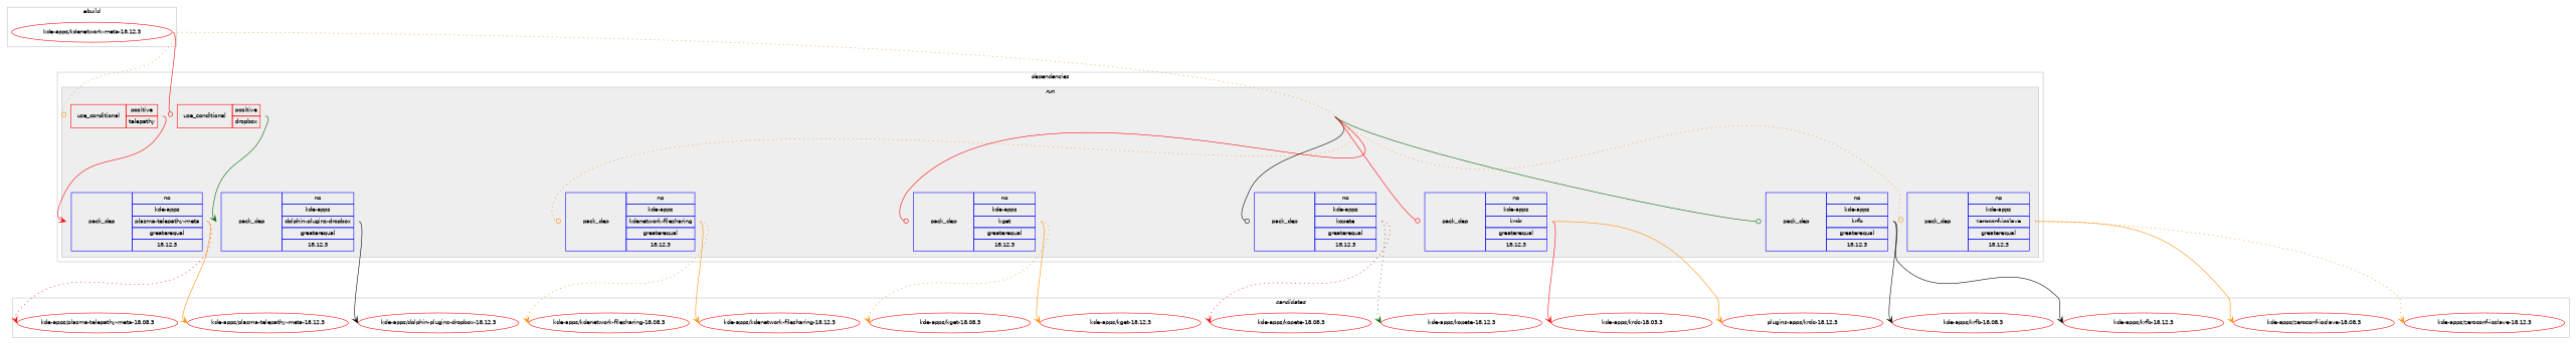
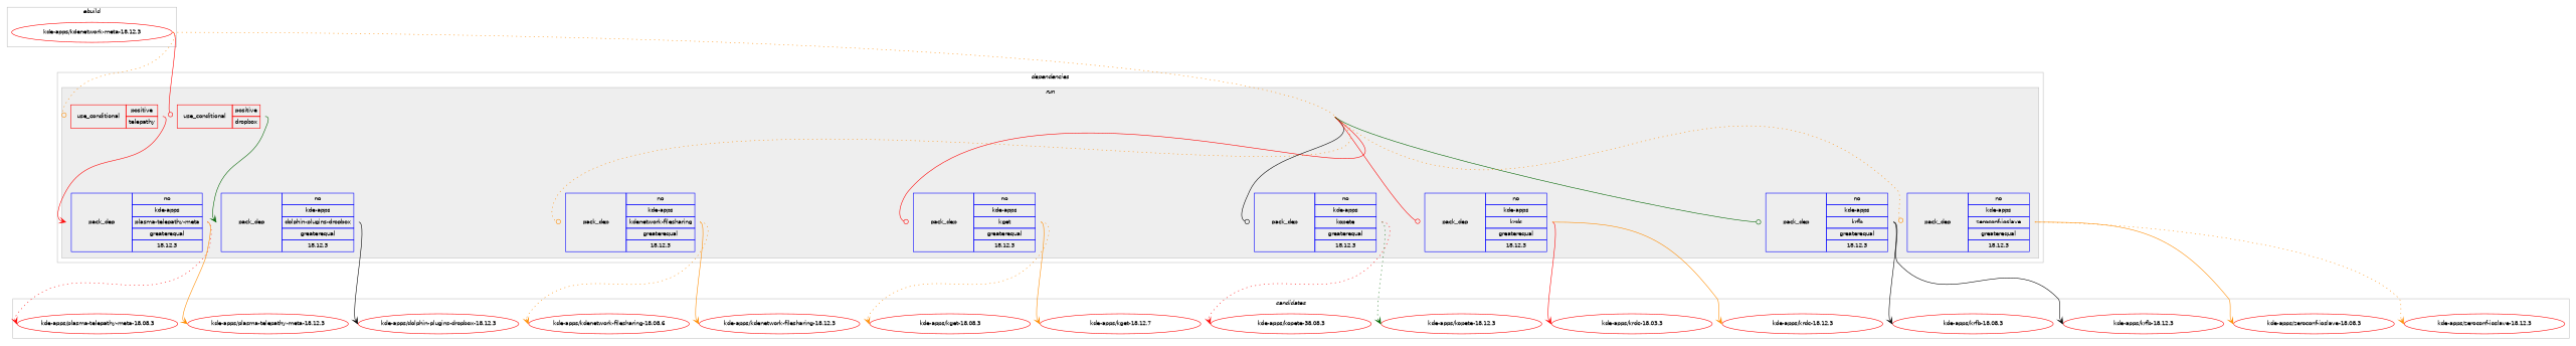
  digraph {
    compound=true
    concentrate=true
    fontname=Helvetica
    fontsize=10
    newrank=true
    rankdir=TB
    ranksep=1.5
    node [color=red fontname=Helvetica fontsize=10]
    edge [arrowhead=vee color=darkorange headport=w style=solid tailport=e weight=100]
    n1 [label="kde-apps/kdenetwork-meta-18.12.3" width=4]
    n2 [color=blue label=<<TABLE BORDER="0" CELLBORDER="1" CELLSPACING="0" CELLPADDING="4" WIDTH="220"><TR><TD ROWSPAN="6" CELLPADDING="30">pack_dep</TD></TR><TR><TD WIDTH="110">no</TD></TR><TR><TD>kde-apps</TD></TR><TR><TD>dolphin-plugins-dropbox</TD></TR><TR><TD>greaterequal</TD></TR><TR><TD>18.12.3</TD></TR></TABLE>> shape=none]
    n3 [label=<<TABLE BORDER="0" CELLBORDER="1" CELLSPACING="0" CELLPADDING="4"><TR><TD ROWSPAN="3" CELLPADDING="10">use_conditional</TD></TR><TR><TD>positive</TD></TR><TR><TD>dropbox</TD></TR></TABLE>> shape=none]
    n4 [color=blue label=<<TABLE BORDER="0" CELLBORDER="1" CELLSPACING="0" CELLPADDING="4" WIDTH="220"><TR><TD ROWSPAN="6" CELLPADDING="30">pack_dep</TD></TR><TR><TD WIDTH="110">no</TD></TR><TR><TD>kde-apps</TD></TR><TR><TD>plasma-telepathy-meta</TD></TR><TR><TD>greaterequal</TD></TR><TR><TD>18.12.3</TD></TR></TABLE>> shape=none]
    n5 [label=<<TABLE BORDER="0" CELLBORDER="1" CELLSPACING="0" CELLPADDING="4"><TR><TD ROWSPAN="3" CELLPADDING="10">use_conditional</TD></TR><TR><TD>positive</TD></TR><TR><TD>telepathy</TD></TR></TABLE>> shape=none]
    n6 [color=blue label=<<TABLE BORDER="0" CELLBORDER="1" CELLSPACING="0" CELLPADDING="4" WIDTH="220"><TR><TD ROWSPAN="6" CELLPADDING="30">pack_dep</TD></TR><TR><TD WIDTH="110">no</TD></TR><TR><TD>kde-apps</TD></TR><TR><TD>kdenetwork-filesharing</TD></TR><TR><TD>greaterequal</TD></TR><TR><TD>18.12.3</TD></TR></TABLE>> shape=none]
    n7 [color=blue label=<<TABLE BORDER="0" CELLBORDER="1" CELLSPACING="0" CELLPADDING="4" WIDTH="220"><TR><TD ROWSPAN="6" CELLPADDING="30">pack_dep</TD></TR><TR><TD WIDTH="110">no</TD></TR><TR><TD>kde-apps</TD></TR><TR><TD>kget</TD></TR><TR><TD>greaterequal</TD></TR><TR><TD>18.12.3</TD></TR></TABLE>> shape=none]
    n8 [color=blue label=<<TABLE BORDER="0" CELLBORDER="1" CELLSPACING="0" CELLPADDING="4" WIDTH="220"><TR><TD ROWSPAN="6" CELLPADDING="30">pack_dep</TD></TR><TR><TD WIDTH="110">no</TD></TR><TR><TD>kde-apps</TD></TR><TR><TD>kopete</TD></TR><TR><TD>greaterequal</TD></TR><TR><TD>18.12.3</TD></TR></TABLE>> shape=none]
    n9 [color=blue label=<<TABLE BORDER="0" CELLBORDER="1" CELLSPACING="0" CELLPADDING="4" WIDTH="220"><TR><TD ROWSPAN="6" CELLPADDING="30">pack_dep</TD></TR><TR><TD WIDTH="110">no</TD></TR><TR><TD>kde-apps</TD></TR><TR><TD>krdc</TD></TR><TR><TD>greaterequal</TD></TR><TR><TD>18.12.3</TD></TR></TABLE>> shape=none]
    n10 [color=blue label=<<TABLE BORDER="0" CELLBORDER="1" CELLSPACING="0" CELLPADDING="4" WIDTH="220"><TR><TD ROWSPAN="6" CELLPADDING="30">pack_dep</TD></TR><TR><TD WIDTH="110">no</TD></TR><TR><TD>kde-apps</TD></TR><TR><TD>krfb</TD></TR><TR><TD>greaterequal</TD></TR><TR><TD>18.12.3</TD></TR></TABLE>> shape=none]
    n11 [color=blue label=<<TABLE BORDER="0" CELLBORDER="1" CELLSPACING="0" CELLPADDING="4" WIDTH="220"><TR><TD ROWSPAN="6" CELLPADDING="30">pack_dep</TD></TR><TR><TD WIDTH="110">no</TD></TR><TR><TD>kde-apps</TD></TR><TR><TD>zeroconf-ioslave</TD></TR><TR><TD>greaterequal</TD></TR><TR><TD>18.12.3</TD></TR></TABLE>> shape=none]
    n12 [label="kde-apps/dolphin-plugins-dropbox-18.12.3" width=4]
    n13 [label="kde-apps/plasma-telepathy-meta-18.08.3" width=4]
    n14 [label="kde-apps/plasma-telepathy-meta-18.12.3" width=4]
-   n15 [label="kde-apps/kdenetwork-filesharing-18.08.3" width=4]
+   n15 [label="kde-apps/kdenetwork-filesharing-18.08.6" width=4]
    n16 [label="kde-apps/kdenetwork-filesharing-18.12.3" width=4]
    n17 [label="kde-apps/kget-18.08.3" width=4]
-   n18 [label="kde-apps/kget-18.12.3" width=4]
-   n19 [label="kde-apps/kopete-18.08.3" width=4]
+   n18 [label="kde-apps/kget-18.12.7" width=4]
+   n19 [label="kde-apps/kopete-38.08.3" width=4]
    n20 [label="kde-apps/kopete-18.12.3" width=4]
    n21 [label="kde-apps/krdc-18.03.3" width=4]
-   n22 [label="plugins-apps/krdc-18.12.3" width=4]
+   n22 [label="kde-apps/krdc-18.12.3" width=4]
    n23 [label="kde-apps/zeroconf-ioslave-18.08.3" width=4]
    n24 [label="kde-apps/zeroconf-ioslave-18.12.3" width=4]
    n25 [label="kde-apps/krfb-18.08.3" width=4]
    n26 [label="kde-apps/krfb-18.12.3" width=4]
    subgraph cluster_1 {
      color=gray
      label=<<i>ebuild</i>>
      rank=same
      n1
    }
    subgraph cluster_2 {
      color=gray
      label=<<i>dependencies</i>>
      subgraph cluster_3 {
        color=gray
        fillcolor="#eeeeee"
        label=<<i>compile</i>>
        style=filled
      }
      subgraph cluster_4 {
        color=gray
        fillcolor="#eeeeee"
        label=<<i>compile and run</i>>
        style=filled
      }
      subgraph cluster_5 {
        color=gray
        fillcolor="#eeeeee"
        label=<<i>run</i>>
        style=filled
        subgraph sub_6 {
          color=gray
          fillcolor="#eeeeee"
          label=<<i>run</i>>
          style=filled
          n3
          subgraph sub_7 {
            color=gray
            fillcolor="#eeeeee"
            label=<<i>run</i>>
            style=filled
            n2
          }
        }
        subgraph sub_8 {
          color=gray
          fillcolor="#eeeeee"
          label=<<i>run</i>>
          style=filled
          n5
          subgraph sub_9 {
            color=gray
            fillcolor="#eeeeee"
            label=<<i>run</i>>
            style=filled
            n4
          }
        }
        subgraph sub_10 {
          color=gray
          fillcolor="#eeeeee"
          label=<<i>run</i>>
          style=filled
          n6
        }
        subgraph sub_11 {
          color=gray
          fillcolor="#eeeeee"
          label=<<i>run</i>>
          style=filled
          n7
        }
        subgraph sub_12 {
          color=gray
          fillcolor="#eeeeee"
          label=<<i>run</i>>
          style=filled
          n8
        }
        subgraph sub_13 {
          color=gray
          fillcolor="#eeeeee"
          label=<<i>run</i>>
          style=filled
          n9
        }
        subgraph sub_14 {
          color=gray
          fillcolor="#eeeeee"
          label=<<i>run</i>>
          style=filled
          n10
        }
        subgraph sub_15 {
          color=gray
          fillcolor="#eeeeee"
          label=<<i>run</i>>
          style=filled
          n11
        }
      }
    }
    subgraph cluster_16 {
      color=gray
      label=<<i>candidates</i>>
      rank=same
      subgraph sub_17 {
        color=black
        label=<<i>candidates</i>>
        nodesep=1
        rank=same
        n12
      }
      subgraph sub_18 {
        color=black
        label=<<i>candidates</i>>
        nodesep=1
        rank=same
        n13
        n14
      }
      subgraph sub_19 {
        color=black
        label=<<i>candidates</i>>
        nodesep=1
        rank=same
        n15
        n16
      }
      subgraph sub_20 {
        color=black
        label=<<i>candidates</i>>
        nodesep=1
        rank=same
        n17
        n18
      }
      subgraph sub_21 {
        color=black
        label=<<i>candidates</i>>
        nodesep=1
        rank=same
        n19
        n20
      }
      subgraph sub_22 {
        color=black
        label=<<i>candidates</i>>
        nodesep=1
        rank=same
        n21
        n22
      }
      subgraph sub_23 {
        color=black
        label=<<i>candidates</i>>
        nodesep=1
        rank=same
        n23
        n24
      }
      subgraph sub_24 {
        color=black
        label=<<i>candidates</i>>
        nodesep=1
        rank=same
        n25
        n26
      }
    }
    n1 -> n3 [arrowhead=odot color=red weight=20]
    n1 -> n5 [arrowhead=odot style=dotted weight=20]
    n1 -> n6 [arrowhead=odot style=dotted weight=20]
    n1 -> n7 [arrowhead=odot color=red weight=20]
    n1 -> n8 [arrowhead=odot color=black weight=20]
    n1 -> n9 [arrowhead=odot color=red weight=20]
    n1 -> n10 [arrowhead=odot color=darkgreen weight=20]
    n1 -> n11 [arrowhead=odot style=dotted weight=20]
    n2 -> n12 [color=black]
    n3 -> n2 [color=darkgreen weight=20]
    n4 -> n13 [color=red style=dotted]
    n4 -> n14
    n5 -> n4 [color=red weight=20]
    n6 -> n15 [style=dotted]
    n6 -> n16
    n7 -> n17 [style=dotted]
    n7 -> n18
    n8 -> n19 [color=red style=dotted]
    n8 -> n20 [color=darkgreen style=dotted]
    n9 -> n21 [color=red]
    n9 -> n22
    n10 -> n25 [color=black]
    n10 -> n26 [color=black]
    n11 -> n23
    n11 -> n24 [style=dotted]
  }
